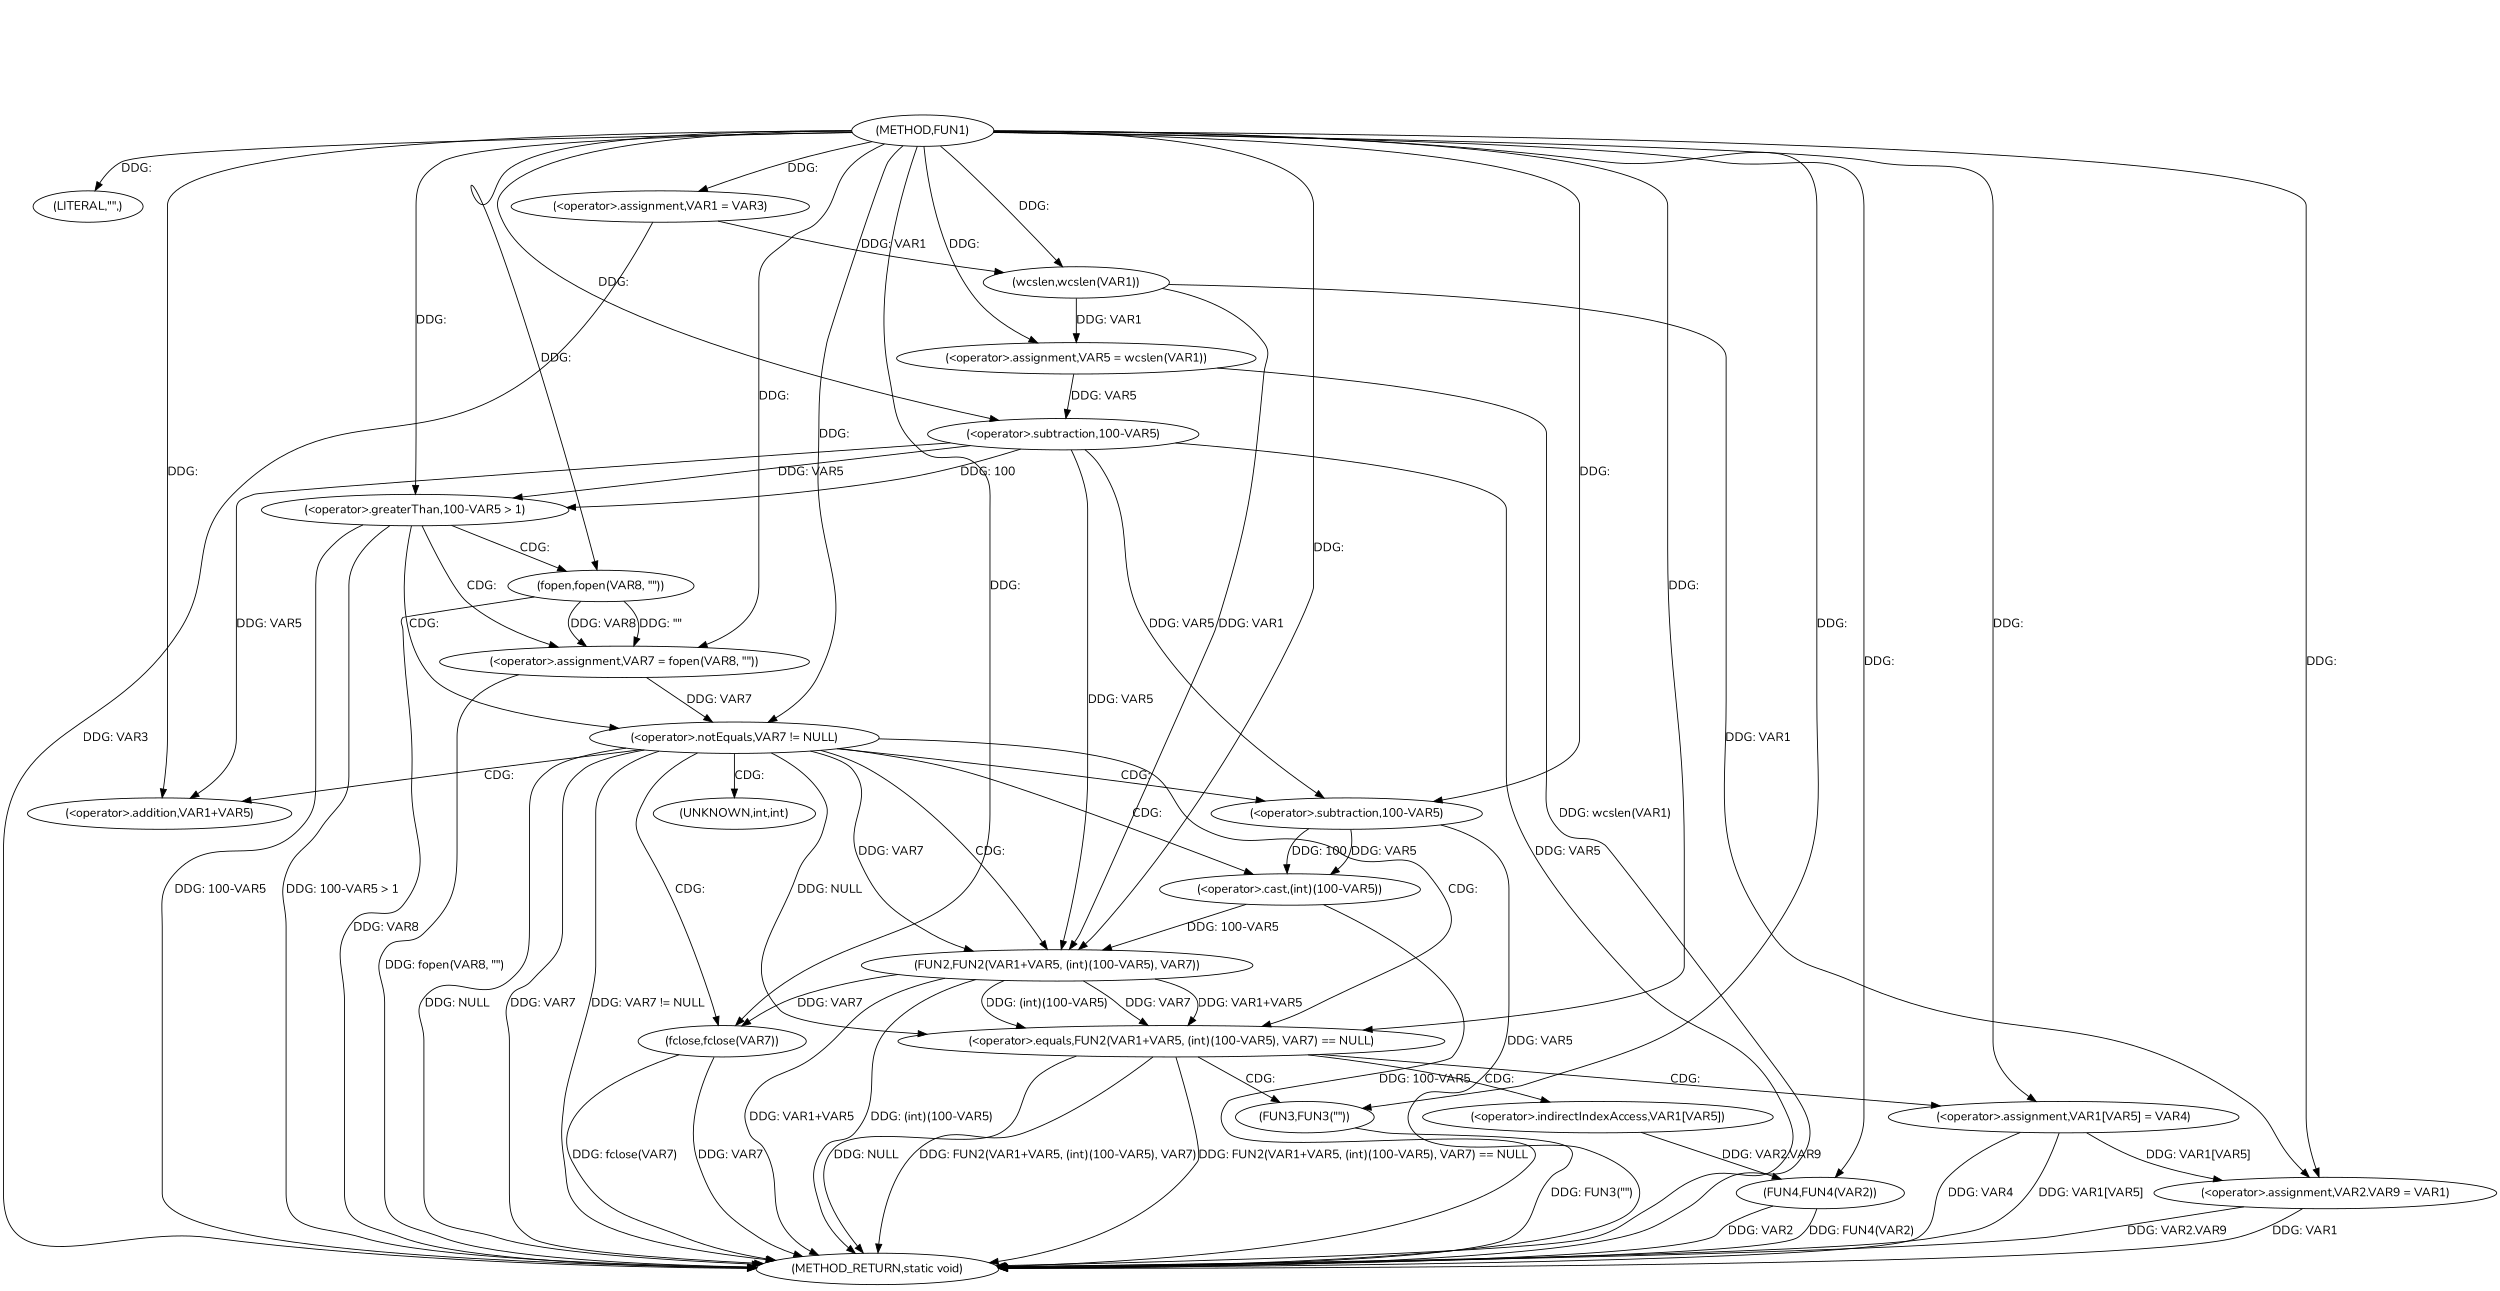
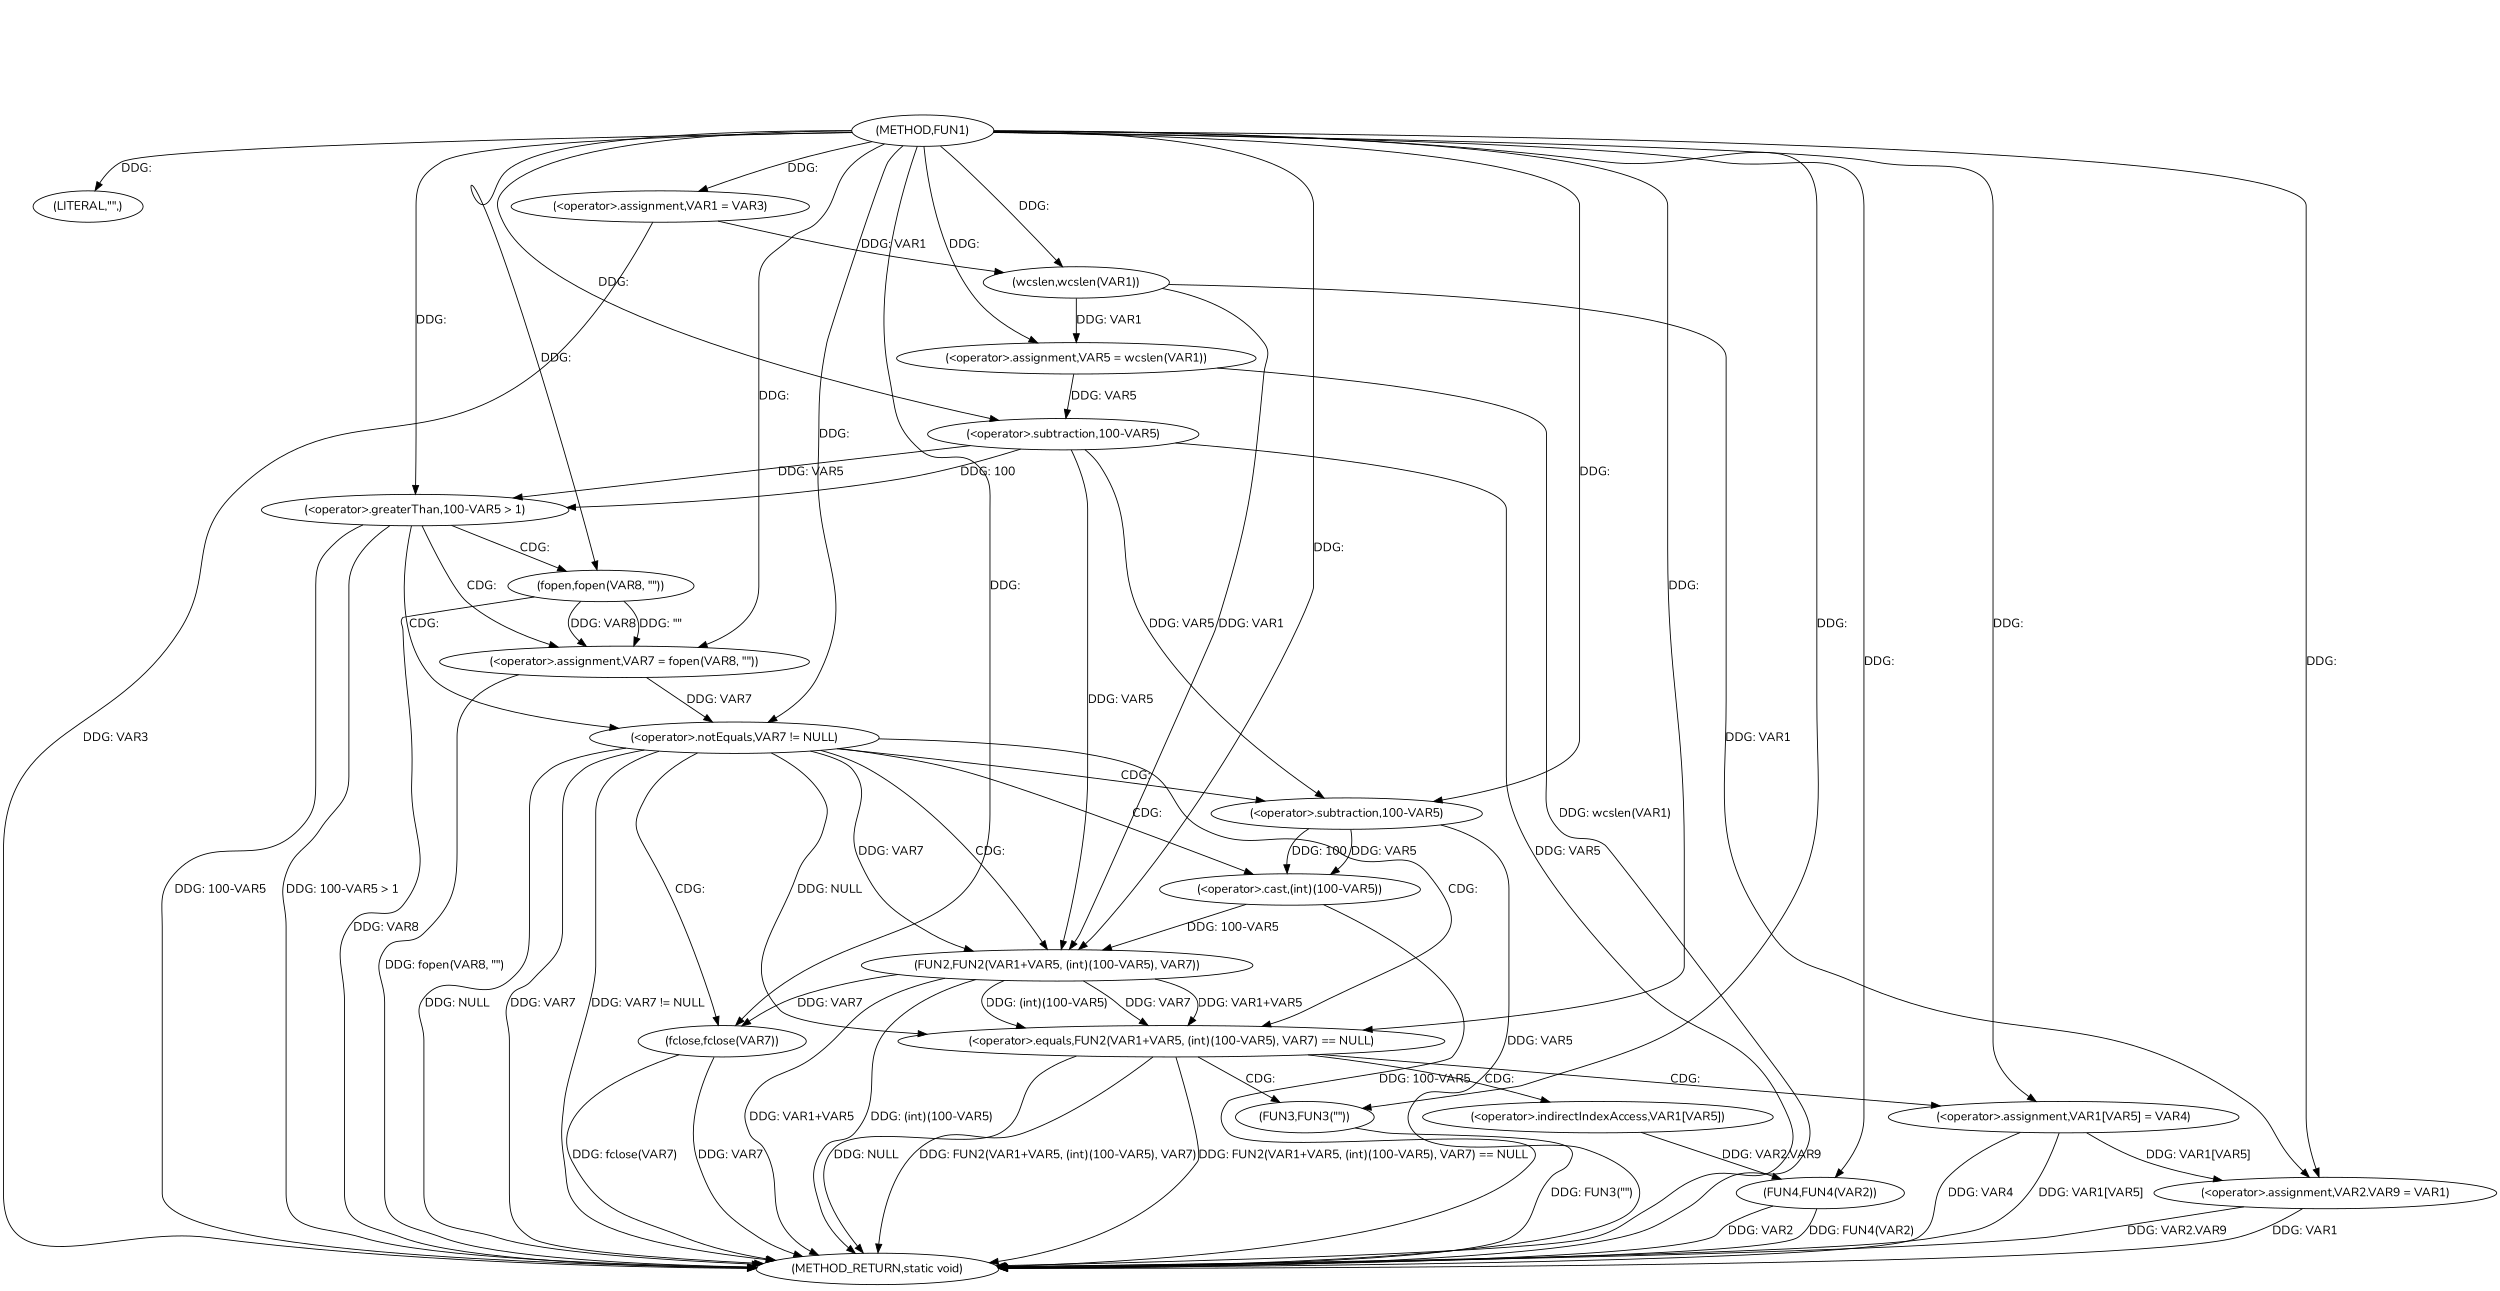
  digraph {
    fontname=Nunito
    node [fontname=Nunito]
    edge [fontname=Nunito]
    n1 [label="(METHOD,FUN1)"]
    n2 [label="(LITERAL,\"\",)"]
    n3 [label="(<operator>.assignment,VAR1 = VAR3)"]
    n4 [label="(<operator>.assignment,VAR5 = wcslen(VAR1))"]
    n5 [label="(wcslen,wcslen(VAR1))"]
    n6 [label="(<operator>.greaterThan,100-VAR5 > 1)"]
    n7 [label="(<operator>.subtraction,100-VAR5)"]
    n8 [label="(<operator>.assignment,VAR7 = fopen(VAR8, \"\"))"]
    n9 [label="(fopen,fopen(VAR8, \"\"))"]
    n10 [label="(<operator>.notEquals,VAR7 != NULL)"]
    n11 [label="(<operator>.equals,FUN2(VAR1+VAR5, (int)(100-VAR5), VAR7) == NULL)"]
    n12 [label="(FUN2,FUN2(VAR1+VAR5, (int)(100-VAR5), VAR7))"]
-   n13 [label="(<operator>.addition,VAR1+VAR5)"]
    n14 [label="(<operator>.subtraction,100-VAR5)"]
    n15 [label="(FUN3,FUN3(\"\"))"]
    n16 [label="(<operator>.assignment,VAR1[VAR5] = VAR4)"]
    n17 [label="(fclose,fclose(VAR7))"]
    n18 [label="(<operator>.assignment,VAR2.VAR9 = VAR1)"]
    n19 [label="(FUN4,FUN4(VAR2))"]
    n20 [label="(METHOD_RETURN,static void)"]
    n21 [label="(<operator>.cast,(int)(100-VAR5))"]
-   n22 [label="(UNKNOWN,int,int)"]
    n23 [label="(<operator>.indirectIndexAccess,VAR1[VAR5])"]
    n1 -> n2 [label="DDG: "]
    n1 -> n3 [label="DDG: "]
    n1 -> n4 [label="DDG: "]
    n1 -> n5 [label="DDG: "]
    n1 -> n6 [label="DDG: "]
    n1 -> n7 [label="DDG: "]
    n1 -> n8 [label="DDG: "]
    n1 -> n9 [label="DDG: "]
    n1 -> n10 [label="DDG: "]
    n1 -> n11 [label="DDG: "]
    n1 -> n12 [label="DDG: "]
-   n1 -> n13 [label="DDG: "]
    n1 -> n14 [label="DDG: "]
    n1 -> n15 [label="DDG: "]
    n1 -> n16 [label="DDG: "]
    n1 -> n17 [label="DDG: "]
    n1 -> n18 [label="DDG: "]
    n1 -> n19 [label="DDG: "]
    n3 -> n5 [label="DDG: VAR1"]
    n3 -> n20 [label="DDG: VAR3"]
    n4 -> n7 [label="DDG: VAR5"]
    n4 -> n20 [label="DDG: wcslen(VAR1)"]
    n5 -> n4 [label="DDG: VAR1"]
    n5 -> n12 [label="DDG: VAR1"]
    n5 -> n18 [label="DDG: VAR1"]
    n6 -> n8 [label="CDG: "]
    n6 -> n9 [label="CDG: "]
    n6 -> n10 [label="CDG: "]
    n6 -> n20 [label="DDG: 100-VAR5"]
    n6 -> n20 [label="DDG: 100-VAR5 > 1"]
    n7 -> n6 [label="DDG: 100"]
    n7 -> n6 [label="DDG: VAR5"]
    n7 -> n12 [label="DDG: VAR5"]
-   n7 -> n13 [label="DDG: VAR5"]
    n7 -> n14 [label="DDG: VAR5"]
    n7 -> n20 [label="DDG: VAR5"]
    n8 -> n10 [label="DDG: VAR7"]
    n8 -> n20 [label="DDG: fopen(VAR8, \"\")"]
    n9 -> n8 [label="DDG: VAR8"]
    n9 -> n8 [label="DDG: \"\""]
    n9 -> n20 [label="DDG: VAR8"]
    n10 -> n11 [label="DDG: NULL"]
    n10 -> n11 [label="CDG: "]
    n10 -> n12 [label="DDG: VAR7"]
    n10 -> n12 [label="CDG: "]
-   n10 -> n13 [label="CDG: "]
    n10 -> n14 [label="CDG: "]
    n10 -> n17 [label="CDG: "]
    n10 -> n20 [label="DDG: NULL"]
    n10 -> n20 [label="DDG: VAR7"]
    n10 -> n20 [label="DDG: VAR7 != NULL"]
    n10 -> n21 [label="CDG: "]
-   n10 -> n22 [label="CDG: "]
    n11 -> n15 [label="CDG: "]
    n11 -> n16 [label="CDG: "]
    n11 -> n20 [label="DDG: NULL"]
    n11 -> n20 [label="DDG: FUN2(VAR1+VAR5, (int)(100-VAR5), VAR7)"]
    n11 -> n20 [label="DDG: FUN2(VAR1+VAR5, (int)(100-VAR5), VAR7) == NULL"]
    n11 -> n23 [label="CDG: "]
    n12 -> n11 [label="DDG: VAR1+VAR5"]
    n12 -> n11 [label="DDG: (int)(100-VAR5)"]
    n12 -> n11 [label="DDG: VAR7"]
    n12 -> n17 [label="DDG: VAR7"]
    n12 -> n20 [label="DDG: VAR1+VAR5"]
    n12 -> n20 [label="DDG: (int)(100-VAR5)"]
    n14 -> n20 [label="DDG: VAR5"]
    n14 -> n21 [label="DDG: 100"]
    n14 -> n21 [label="DDG: VAR5"]
    n15 -> n20 [label="DDG: FUN3(\"\")"]
    n16 -> n18 [label="DDG: VAR1[VAR5]"]
    n16 -> n20 [label="DDG: VAR4"]
    n16 -> n20 [label="DDG: VAR1[VAR5]"]
    n17 -> n20 [label="DDG: fclose(VAR7)"]
    n17 -> n20 [label="DDG: VAR7"]
    n18 -> n20 [label="DDG: VAR1"]
    n18 -> n20 [label="DDG: VAR2.VAR9"]
    n19 -> n20 [label="DDG: FUN4(VAR2)"]
    n19 -> n20 [label="DDG: VAR2"]
    n21 -> n12 [label="DDG: 100-VAR5"]
    n21 -> n20 [label="DDG: 100-VAR5"]
    n23 -> n19 [label="DDG: VAR2.VAR9"]
  }
